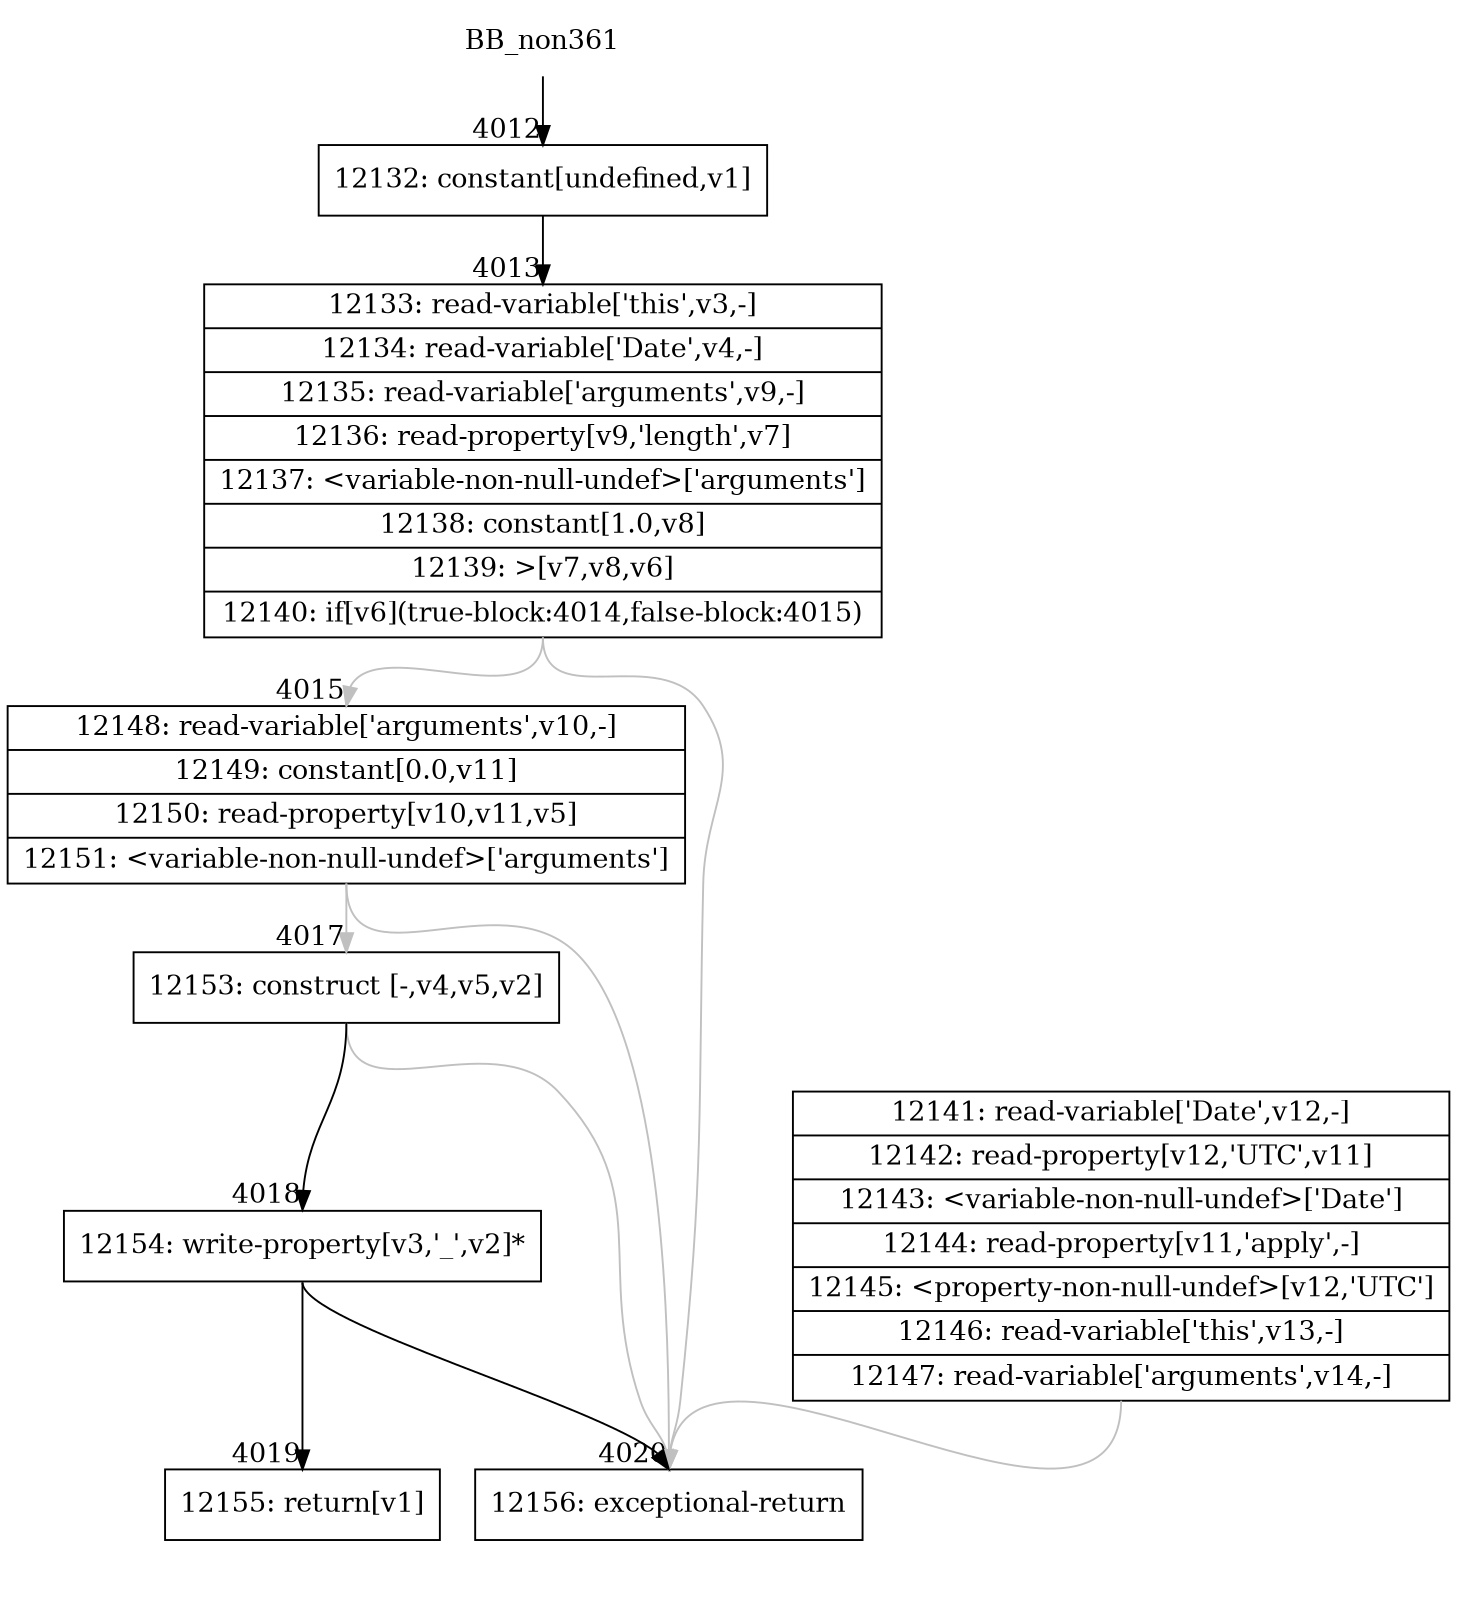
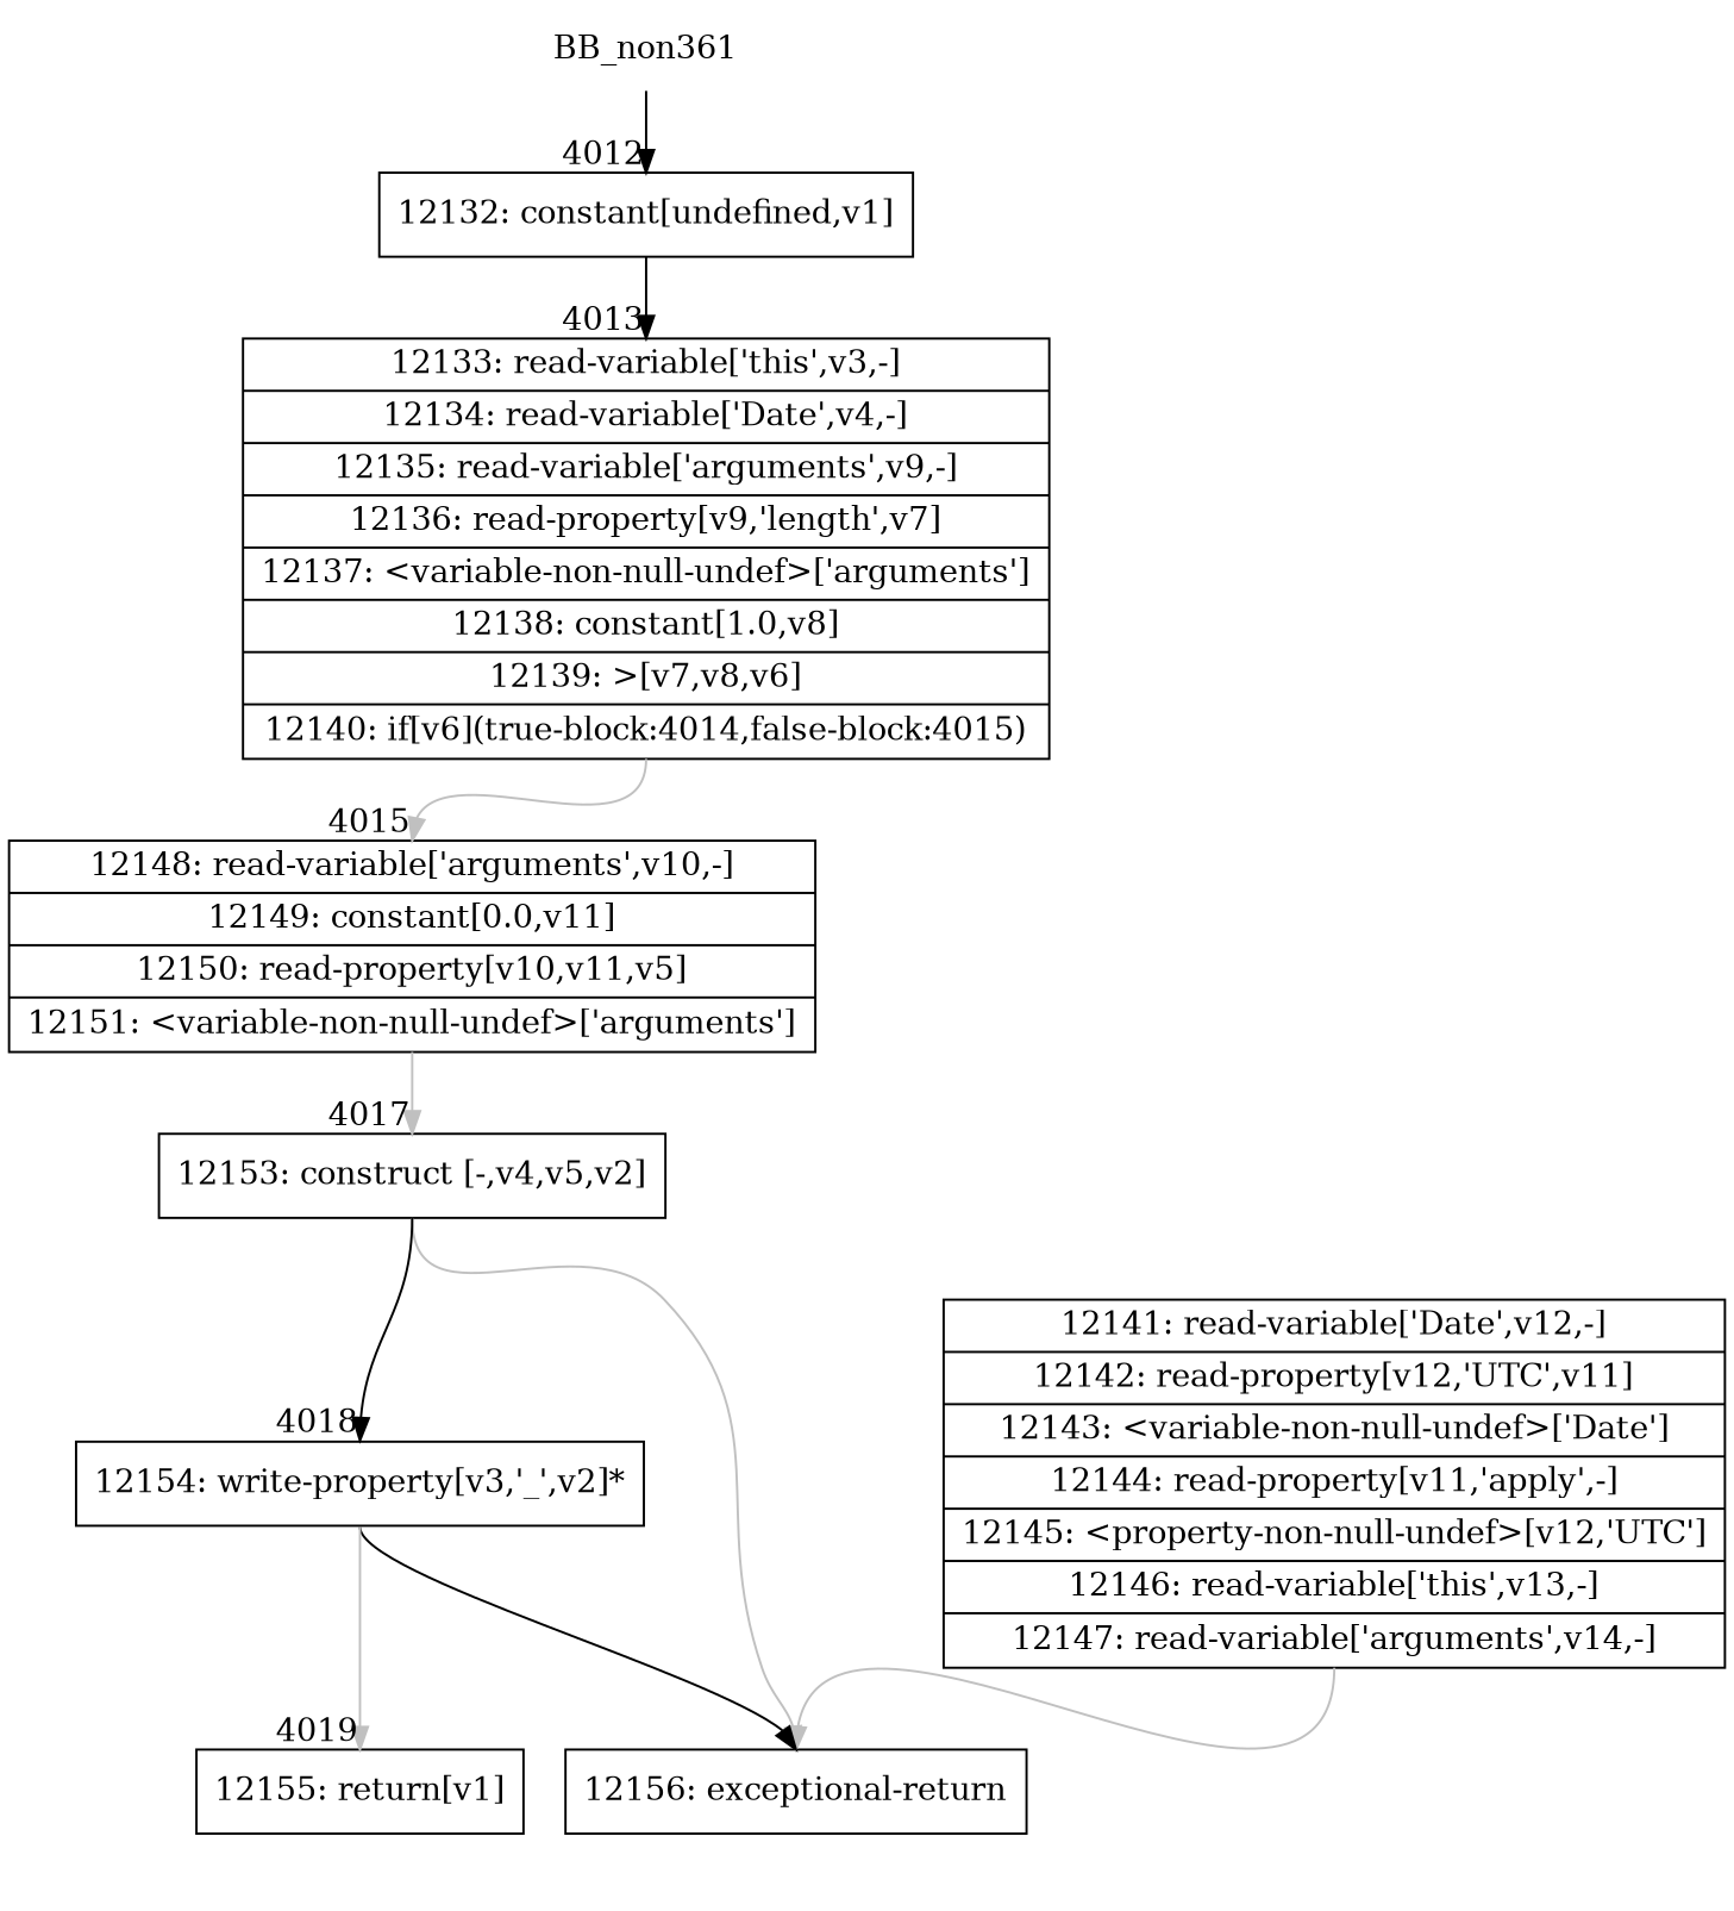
  digraph {
    rankdir=TD
    node [shape=record]
    edge [headport=n tailport=s color=gray]
    n1 [label=BB_non361 shape=none]
    n2 [label="{12132: constant[undefined,v1]}"]
    n3 [label="{12133: read-variable['this',v3,-]|12134: read-variable['Date',v4,-]|12135: read-variable['arguments',v9,-]|12136: read-property[v9,'length',v7]|12137: \<variable-non-null-undef\>['arguments']|12138: constant[1.0,v8]|12139: \>[v7,v8,v6]|12140: if[v6](true-block:4014,false-block:4015)}"]
    n4 [label="{12148: read-variable['arguments',v10,-]|12149: constant[0.0,v11]|12150: read-property[v10,v11,v5]|12151: \<variable-non-null-undef\>['arguments']}"]
    n5 [label="{12156: exceptional-return}"]
    n6 [label="{12141: read-variable['Date',v12,-]|12142: read-property[v12,'UTC',v11]|12143: \<variable-non-null-undef\>['Date']|12144: read-property[v11,'apply',-]|12145: \<property-non-null-undef\>[v12,'UTC']|12146: read-variable['this',v13,-]|12147: read-variable['arguments',v14,-]}"]
    n7 [label="{12153: construct [-,v4,v5,v2]}"]
    n8 [label="{12154: write-property[v3,'_',v2]*}"]
    n9 [label="{12155: return[v1]}"]
    n1 -> n2 [headlabel="    4012" color=""]
    n2 -> n3 [headlabel="      4013" color=""]
    n3 -> n4 [headlabel="      4015"]
-   n3 -> n5 [headlabel="      4020"]
-   n4 -> n5
    n4 -> n7 [headlabel="      4017"]
    n6 -> n5
    n7 -> n5
    n7 -> n8 [headlabel="      4018" color=""]
    n8 -> n5 [color=black]
-   n8 -> n9 [headlabel="      4019" color=""]
+   n8 -> n9 [headlabel="      4019"]
  }
